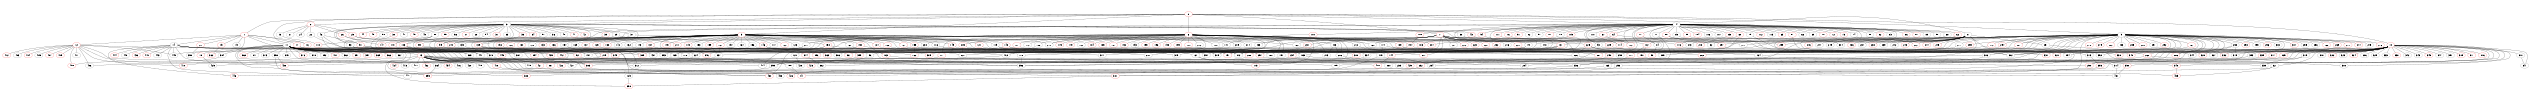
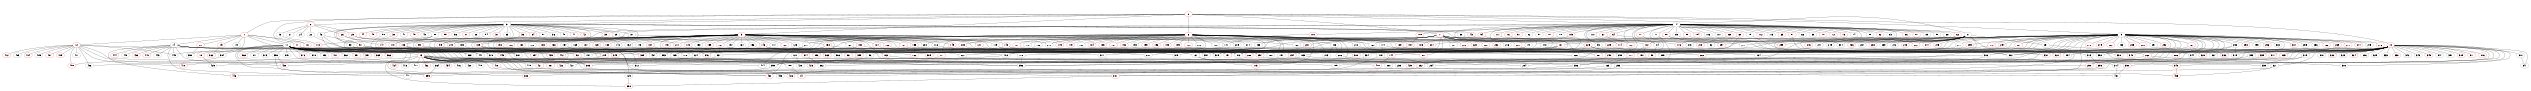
  graph {
    node [color=red]
    0
    1
    2
    3 [color=gray40]
    4 [color=gray40]
    5
    6
    7
    8 [color=gray40]
    9 [color=gray40]
    10
    16
    11 [color=gray40]
    12
    13
    14 [color=gray40]
    15
    17
    18
    19 [color=gray40]
    20
    21 [color=gray40]
    22 [color=gray40]
    23 [color=gray40]
    24 [color=gray40]
    25
    26
    27
    28 [color=gray40]
    29 [color=gray40]
    30
    31
    32 [color=gray40]
    33 [color=gray40]
    34
    35
    36 [color=gray40]
    37 [color=gray40]
    38 [color=gray40]
    39
    40 [color=gray40]
    41
    42
    43
    44
    45
    46 [color=gray40]
    47 [color=gray40]
    48
    49 [color=gray40]
    50 [color=gray40]
    51
    52
    53 [color=gray40]
    54 [color=gray40]
    55
    56 [color=gray40]
    57 [color=gray40]
    58 [color=gray40]
    59
    257
    60
    61 [color=gray40]
    62
    63
    64
    65
    66 [color=gray40]
    67
    68 [color=gray40]
    69 [color=gray40]
    70
    71 [color=gray40]
    72
    73
    74 [color=gray40]
    75 [color=gray40]
    76
    77
    78 [color=gray40]
    79 [color=gray40]
    80 [color=gray40]
    81
    82
    83 [color=gray40]
    84 [color=gray40]
    85 [color=gray40]
    86
    87
    88
    89 [color=gray40]
    90 [color=gray40]
    91
    92 [color=gray40]
    93 [color=gray40]
    94
    95
    96 [color=gray40]
    97 [color=gray40]
    98
    99
    100
    101
    102
    103
    104
    105
    106 [color=gray40]
    107 [color=gray40]
    108
    109 [color=gray40]
    110 [color=gray40]
    111
    112
    113 [color=gray40]
    114
    332
    128 [color=gray40]
    130
    131
    132 [color=gray40]
    133
    134
    129 [color=gray40]
    136
    137
    138
    139
    140
    141 [color=gray40]
    142 [color=gray40]
    143 [color=gray40]
    144
    145
    146
    147
    148
    149
    150
    151
    152
    153 [color=gray40]
    154 [color=gray40]
    155
    156 [color=gray40]
    157 [color=gray40]
    158
    159
    160 [color=gray40]
    161
    162
    163
    164 [color=gray40]
    165 [color=gray40]
    166
    167
    168 [color=gray40]
    169 [color=gray40]
    135 [color=gray40]
    115
    116 [color=gray40]
    117 [color=gray40]
    118
    119 [color=gray40]
    120 [color=gray40]
    121
    122
    123 [color=gray40]
    124
    125
    126
    127
    273 [color=gray40]
    170 [color=gray40]
    171
    172 [color=gray40]
    173
    174 [color=gray40]
    175
    176
    177
    178 [color=gray40]
    179
    180 [color=gray40]
    181
    182 [color=gray40]
    183
    184
    185
    186 [color=gray40]
    187
    188 [color=gray40]
    189
    190
    191 [color=gray40]
    192
    193 [color=gray40]
    194
    195
    196
    197 [color=gray40]
    198
    199
    200
    201 [color=gray40]
    202 [color=gray40]
    203 [color=gray40]
    204
    205
    206 [color=gray40]
    207 [color=gray40]
    208 [color=gray40]
    209 [color=gray40]
    210 [color=gray40]
    211
    212 [color=gray40]
    213 [color=gray40]
    214 [color=gray40]
    215
    248 [color=gray40]
    224 [color=gray40]
    226 [color=gray40]
    227 [color=gray40]
    228
    229
    230 [color=gray40]
    225
    232
    233 [color=gray40]
    234
    231
    216 [color=gray40]
    217
    218
    219 [color=gray40]
    220
    221 [color=gray40]
    222
    223
    235 [color=gray40]
    236
    237 [color=gray40]
    238
    239 [color=gray40]
    240
    241
    242 [color=gray40]
    243
    244
    245
    246
    247 [color=gray40]
    249 [color=gray40]
    250
    251 [color=gray40]
    382 [color=gray40]
    256 [color=gray40]
    258 [color=gray40]
    259
    260
    261
    262
    264 [color=gray40]
    265 [color=gray40]
    266
    267
    268 [color=gray40]
    269
    270
    271 [color=gray40]
    272
    274
    275 [color=gray40]
    276
    277 [color=gray40]
    278
    279
    280
    281
    282
    283 [color=gray40]
    284 [color=gray40]
    285
    286
    287
    288
    289 [color=gray40]
    290
    291 [color=gray40]
    292
    293
    294
    295 [color=gray40]
    296
    297
    298 [color=gray40]
    263 [color=gray40]
    300
    301
    302 [color=gray40]
    303 [color=gray40]
    304 [color=gray40]
    305 [color=gray40]
    306 [color=gray40]
    307
    299
    252
    253 [color=gray40]
    254 [color=gray40]
    255 [color=gray40]
    437 [color=gray40]
    308 [color=gray40]
    309
    310 [color=gray40]
    311
    312 [color=gray40]
    313 [color=gray40]
    314 [color=gray40]
    315 [color=gray40]
    316
    317
    318 [color=gray40]
    319 [color=gray40]
    320
    321 [color=gray40]
    322
    323 [color=gray40]
    324
    325
    326 [color=gray40]
    327 [color=gray40]
    328
    329 [color=gray40]
    330
    331
    333 [color=gray40]
    334 [color=gray40]
    335
    336 [color=gray40]
    337 [color=gray40]
    338
    339 [color=gray40]
    340
    341 [color=gray40]
    342 [color=gray40]
    343 [color=gray40]
    344 [color=gray40]
    345
    346
    347 [color=gray40]
    348
    349
    350
    351 [color=gray40]
    352 [color=gray40]
    353 [color=gray40]
    354 [color=gray40]
    355
    384 [color=gray40]
    386 [color=gray40]
    387 [color=gray40]
    388
    389
    390 [color=gray40]
    385
    392 [color=gray40]
    393 [color=gray40]
    394
    395
    396
    397 [color=gray40]
    398
    399 [color=gray40]
    400
    401
    402 [color=gray40]
    391
    356 [color=gray40]
    357
    358 [color=gray40]
    359
    360 [color=gray40]
    361
    362
    363
    364 [color=gray40]
    365
    366
-   367 [color=gray40]
    368
    369 [color=gray40]
    370 [color=gray40]
    371 [color=gray40]
    372 [color=gray40]
    373 [color=gray40]
    374
    375 [color=gray40]
    376
    377 [color=gray40]
    378 [color=gray40]
    379 [color=gray40]
    380 [color=gray40]
    381
    383
    403 [color=gray40]
    404
    405 [color=gray40]
    406 [color=gray40]
    407
    408
    409
    410
    411 [color=gray40]
    412
    413 [color=gray40]
    414 [color=gray40]
    449 [color=gray40]
    415 [color=gray40]
    416 [color=gray40]
    417 [color=gray40]
    418
    419 [color=gray40]
    420 [color=gray40]
    421
    422
    423
    424
    425 [color=gray40]
    426
    427 [color=gray40]
    428 [color=gray40]
    429
    430
    431 [color=gray40]
    432
    433 [color=gray40]
    434
    435
    448 [color=gray40]
    436
    438
    439
    440
    441 [color=gray40]
    442
    443 [color=gray40]
    444
    445
    446
    447 [color=gray40]
    0 -- 1
    0 -- 2
    0 -- 3
    0 -- 4
    0 -- 5
    0 -- 6
    0 -- 7
    0 -- 8
    0 -- 9
    0 -- 10
    0 -- 16
    1 -- 16
    1 -- 11
    1 -- 12
    1 -- 13
    1 -- 14
    1 -- 15
    1 -- 17
    1 -- 18
    1 -- 19
    1 -- 20
    2 -- 21
    2 -- 22
    2 -- 23
    2 -- 24
    2 -- 25
    2 -- 26
    3 -- 27
    3 -- 28
    3 -- 29
    3 -- 30
    3 -- 31
    3 -- 32
    3 -- 33
    3 -- 34
    3 -- 35
    3 -- 36
    3 -- 37
    3 -- 38
    3 -- 39
    3 -- 40
    3 -- 41
    3 -- 42
    3 -- 43
    3 -- 44
    3 -- 45
    3 -- 46
    3 -- 47
    3 -- 48
    3 -- 49
    3 -- 50
    3 -- 51
    3 -- 52
    3 -- 53
    3 -- 54
    3 -- 55
    3 -- 56
    3 -- 57
    3 -- 58
    3 -- 59
    3 -- 257
    4 -- 60
    4 -- 61
    4 -- 62
    4 -- 63
    4 -- 64
    4 -- 65
    4 -- 66
    4 -- 67
    4 -- 68
    4 -- 69
    4 -- 70
    4 -- 71
    4 -- 72
    4 -- 73
    4 -- 74
    4 -- 75
    4 -- 76
    4 -- 77
    4 -- 78
    4 -- 79
    4 -- 80
    4 -- 81
    4 -- 82
    4 -- 83
    4 -- 84
    4 -- 85
    4 -- 86
    4 -- 87
    4 -- 88
    4 -- 89
    4 -- 90
    4 -- 91
    4 -- 92
    4 -- 93
    4 -- 94
    4 -- 95
    4 -- 96
    4 -- 97
    4 -- 98
    4 -- 99
    4 -- 100
    4 -- 101
    4 -- 102
    4 -- 103
    4 -- 104
    4 -- 105
    4 -- 106
    4 -- 107
    4 -- 108
    4 -- 109
    4 -- 110
    4 -- 111
    4 -- 112
    4 -- 113
    4 -- 114
    4 -- 332
    5 -- 128
    5 -- 130
    5 -- 131
    5 -- 132
    5 -- 133
    5 -- 134
    5 -- 129
    5 -- 136
    5 -- 137
    5 -- 138
    5 -- 139
    5 -- 140
    5 -- 141
    5 -- 142
    5 -- 143
    5 -- 144
    5 -- 145
    5 -- 146
    5 -- 147
    5 -- 148
    5 -- 149
    5 -- 150
    5 -- 151
    5 -- 152
    5 -- 153
    5 -- 154
    5 -- 155
    5 -- 156
    5 -- 157
    5 -- 158
    5 -- 159
    5 -- 160
    5 -- 161
    5 -- 162
    5 -- 163
    5 -- 164
    5 -- 165
    5 -- 166
    5 -- 167
    5 -- 168
    5 -- 169
    5 -- 135
    5 -- 115
    5 -- 116
    5 -- 117
    5 -- 118
    5 -- 119
    5 -- 120
    5 -- 121
    5 -- 122
    5 -- 123
    5 -- 124
    5 -- 125
    5 -- 126
    5 -- 127
    5 -- 273
    6 -- 170
    6 -- 171
    6 -- 172
    6 -- 173
    6 -- 174
    6 -- 175
    6 -- 176
    6 -- 177
    6 -- 178
    6 -- 179
    6 -- 180
    6 -- 181
    6 -- 182
    6 -- 183
    6 -- 184
    6 -- 185
    6 -- 186
    6 -- 187
    6 -- 188
    6 -- 189
    6 -- 190
    6 -- 191
    6 -- 192
    6 -- 193
    6 -- 194
    6 -- 195
    6 -- 196
    6 -- 197
    6 -- 198
    6 -- 199
    6 -- 200
    6 -- 201
    6 -- 202
    6 -- 203
    6 -- 204
    6 -- 205
    6 -- 206
    6 -- 207
    6 -- 208
    6 -- 209
    6 -- 210
    6 -- 211
    6 -- 212
    6 -- 213
    6 -- 214
    6 -- 215
    6 -- 248
    7 -- 224
    7 -- 226
    7 -- 227
    7 -- 228
    7 -- 229
    7 -- 230
    7 -- 225
    7 -- 232
    7 -- 233
    7 -- 234
    7 -- 231
    7 -- 216
    7 -- 217
    7 -- 218
    7 -- 219
    7 -- 220
    7 -- 221
    7 -- 222
    7 -- 223
    8 -- 32
    8 -- 248
    8 -- 235
    8 -- 236
    8 -- 237
    8 -- 238
    8 -- 239
    8 -- 240
    8 -- 241
    8 -- 242
    8 -- 243
    8 -- 244
    8 -- 245
    8 -- 246
    8 -- 247
    8 -- 249
    8 -- 250
    8 -- 251
    8 -- 382
    9 -- 257
    9 -- 131
    9 -- 273
    9 -- 256
    9 -- 258
    9 -- 259
    9 -- 260
    9 -- 261
    9 -- 262
    9 -- 264
    9 -- 265
    9 -- 266
    9 -- 267
    9 -- 268
    9 -- 269
    9 -- 270
    9 -- 271
    9 -- 272
    9 -- 274
    9 -- 275
    9 -- 276
    9 -- 277
    9 -- 278
    9 -- 279
    9 -- 280
    9 -- 281
    9 -- 282
    9 -- 283
    9 -- 284
    9 -- 285
    9 -- 286
    9 -- 287
    9 -- 288
    9 -- 289
    9 -- 290
    9 -- 291
    9 -- 292
    9 -- 293
    9 -- 294
    9 -- 295
    9 -- 296
    9 -- 297
    9 -- 298
    9 -- 263
    9 -- 300
    9 -- 301
    9 -- 302
    9 -- 303
    9 -- 304
    9 -- 305
    9 -- 306
    9 -- 307
    9 -- 299
    9 -- 252
    9 -- 253
    9 -- 254
    9 -- 255
    9 -- 437
    10 -- 332
    10 -- 308
    10 -- 309
    10 -- 310
    10 -- 311
    10 -- 312
    10 -- 313
    10 -- 314
    10 -- 315
    10 -- 316
    10 -- 317
    10 -- 318
    10 -- 319
    10 -- 320
    10 -- 321
    10 -- 322
    10 -- 323
    10 -- 324
    10 -- 325
    10 -- 326
    10 -- 327
    10 -- 328
    10 -- 329
    10 -- 330
    10 -- 331
    10 -- 333
    10 -- 334
    10 -- 335
    10 -- 336
    10 -- 337
    10 -- 338
    10 -- 339
    10 -- 340
    10 -- 341
    10 -- 342
    10 -- 343
    10 -- 344
    10 -- 345
    10 -- 346
    10 -- 347
    10 -- 348
    10 -- 349
    10 -- 350
    10 -- 351
    10 -- 352
    10 -- 353
    10 -- 354
    10 -- 355
    11 -- 382
    11 -- 384
    11 -- 386
    11 -- 387
    11 -- 388
    11 -- 389
    11 -- 390
    11 -- 385
    11 -- 392
    11 -- 393
    11 -- 394
    11 -- 395
    11 -- 396
    11 -- 397
    11 -- 398
    11 -- 399
    11 -- 400
    11 -- 401
    11 -- 402
    11 -- 391
    11 -- 356
    11 -- 357
    11 -- 358
    11 -- 359
    11 -- 360
    11 -- 361
    11 -- 362
    11 -- 363
    11 -- 364
    11 -- 365
    11 -- 366
-   11 -- 367
    11 -- 368
    11 -- 369
    11 -- 370
    11 -- 371
    11 -- 372
    11 -- 373
    11 -- 374
    11 -- 375
    11 -- 376
    11 -- 377
    11 -- 378
    11 -- 379
    11 -- 380
    11 -- 381
    11 -- 383
    12 -- 312
    12 -- 403
    12 -- 404
    12 -- 405
    12 -- 406
    12 -- 407
    12 -- 408
    12 -- 409
    12 -- 410
    12 -- 411
    12 -- 412
    12 -- 413
    12 -- 414
    12 -- 449
    13 -- 188
    13 -- 415
    13 -- 416
    13 -- 417
    13 -- 418
    13 -- 419
    13 -- 420
    13 -- 421
    13 -- 422
    13 -- 423
    13 -- 424
    13 -- 425
    13 -- 426
    13 -- 427
    13 -- 428
    13 -- 429
    13 -- 430
    13 -- 431
    13 -- 432
    13 -- 433
    13 -- 434
    13 -- 435
    14 -- 437
    14 -- 449
    14 -- 448
    14 -- 436
    14 -- 438
    14 -- 439
    14 -- 440
    14 -- 441
    14 -- 442
    14 -- 443
    14 -- 444
    14 -- 445
    14 -- 446
    14 -- 447
    15 -- 362
    17 -- 52
    17 -- 265
    18 -- 425
    20 -- 390
    22 -- 197
    23 -- 118
    25 -- 211
    25 -- 230
    26 -- 147
    26 -- 240
    29 -- 268
    29 -- 356
    30 -- 383
    35 -- 99
    37 -- 210
    37 -- 240
    38 -- 297
    39 -- 305
    43 -- 271
    46 -- 51
    46 -- 369
    46 -- 441
    50 -- 103
    50 -- 140
    50 -- 441
    51 -- 61
    51 -- 96
    51 -- 370
    52 -- 109
    53 -- 215
    53 -- 301
    54 -- 349
    57 -- 139
    58 -- 387
    59 -- 334
    59 -- 438
    257 -- 284
    60 -- 165
    60 -- 218
    61 -- 173
    61 -- 254
    62 -- 339
    64 -- 168
    64 -- 340
    65 -- 176
    67 -- 102
    68 -- 167
    71 -- 400
    75 -- 328
    76 -- 151
    77 -- 84
    78 -- 210
    79 -- 396
    79 -- 363
    81 -- 327
    84 -- 98
    85 -- 304
    88 -- 204
    88 -- 299
    88 -- 344
    93 -- 302
    93 -- 385
    94 -- 386
    95 -- 261
    96 -- 399
    99 -- 349
    100 -- 141
    103 -- 197
    103 -- 227
    103 -- 439
    105 -- 183
    108 -- 194
    110 -- 114
    111 -- 162
    131 -- 144
    131 -- 151
    131 -- 359
    131 -- 442
    132 -- 280
    134 -- 346
    129 -- 398
    139 -- 178
    139 -- 312
    139 -- 372
    140 -- 383
    141 -- 439
    144 -- 400
    146 -- 281
    146 -- 252
    148 -- 165
    148 -- 331
    149 -- 257
    150 -- 170
    150 -- 430
    152 -- 224
    154 -- 215
    155 -- 162
    155 -- 226
    156 -- 265
    156 -- 302
    158 -- 298
    158 -- 389
    158 -- 414
    159 -- 337
    160 -- 163
    161 -- 337
    163 -- 235
    165 -- 314
    165 -- 356
    166 -- 305
    167 -- 177
    167 -- 190
    169 -- 300
    169 -- 449
    135 -- 387
    115 -- 346
    116 -- 312
    119 -- 180
    119 -- 289
    120 -- 428
    121 -- 219
    124 -- 201
    125 -- 389
    127 -- 151
    170 -- 356
    171 -- 399
    174 -- 219
    174 -- 320
    176 -- 330
    177 -- 263
    181 -- 250
    186 -- 402
    188 -- 241
    189 -- 354
    190 -- 348
    191 -- 356
    194 -- 313
    194 -- 374
    203 -- 206
    203 -- 213
    205 -- 227
    205 -- 234
    206 -- 254
    207 -- 394
    207 -- 445
    212 -- 217
    215 -- 415
    248 -- 361
    224 -- 410
    226 -- 350
    229 -- 352
    225 -- 226
    225 -- 260
    225 -- 264
    225 -- 312
    233 -- 393
    234 -- 253
    234 -- 364
    231 -- 305
    219 -- 290
    219 -- 430
    240 -- 241
    250 -- 252
    251 -- 262
    258 -- 286
    258 -- 290
    258 -- 315
    259 -- 377
    262 -- 308
    262 -- 380
    265 -- 336
    265 -- 406
    267 -- 302
    272 -- 379
    277 -- 402
    280 -- 413
    287 -- 312
    294 -- 397
    263 -- 433
    300 -- 428
    301 -- 398
    306 -- 336
    306 -- 427
    252 -- 301
    253 -- 426
    310 -- 341
    313 -- 355
    314 -- 431
    317 -- 414
    319 -- 339
    319 -- 430
    321 -- 395
    321 -- 435
    325 -- 429
    334 -- 423
    335 -- 372
    336 -- 447
    337 -- 381
    348 -- 435
    350 -- 431
    353 -- 383
    355 -- 388
    384 -- 408
    399 -- 446
    402 -- 422
    358 -- 395
    358 -- 438
    359 -- 421
    364 -- 395
    370 -- 427
    374 -- 382
    418 -- 430
  }
